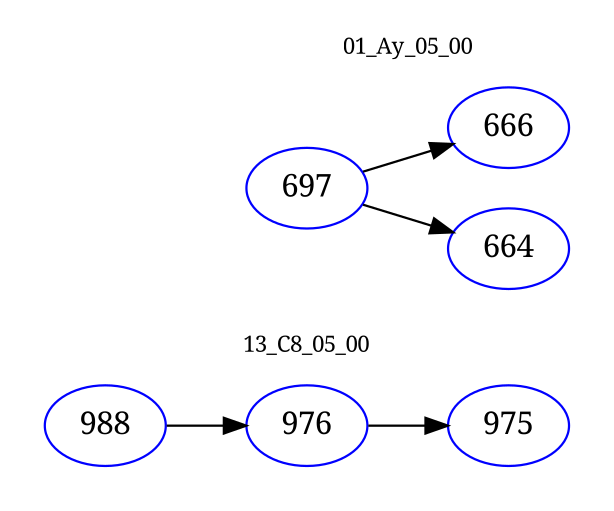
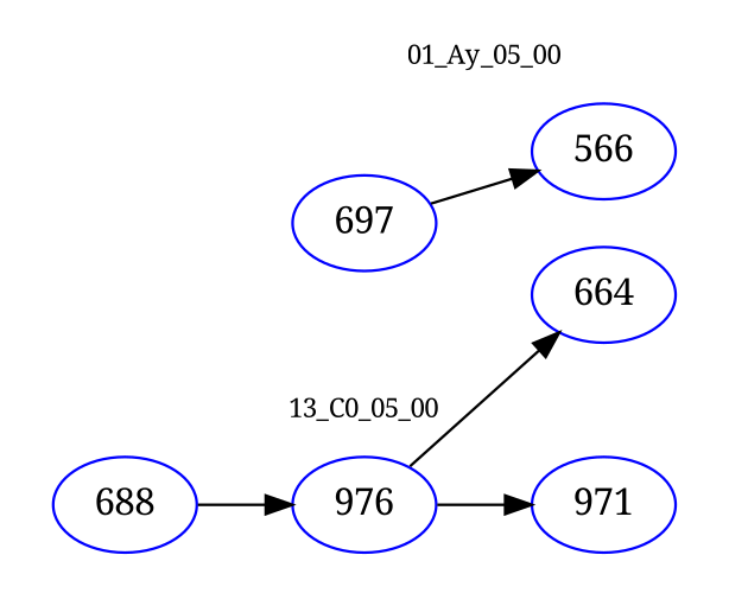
  digraph {
    fontname="Noto Serif"
    rankdir=LR
    node [color=blue fontname="Noto Serif"]
    edge [color=black fontname="Noto Serif"]
    n1 [label=697]
    n2 [label=664]
-   n3 [label=666]
+   n3 [label=566]
    n4 [label=976]
-   n5 [label=975]
-   n6 [label=988]
+   n5 [label=971]
+   n6 [label=688]
    subgraph cluster_1 {
      color=white
      fontsize=10
      label="01_Ay_05_00"
      n1
      n2
      n3
    }
    subgraph cluster_2 {
      color=white
      fontsize=10
-     label="13_C8_05_00"
+     label="13_C0_05_00"
      n4
      n5
      n6
    }
-   n1 -> n2
+   n4 -> n2
    n1 -> n3
    n4 -> n5
    n6 -> n4
  }
